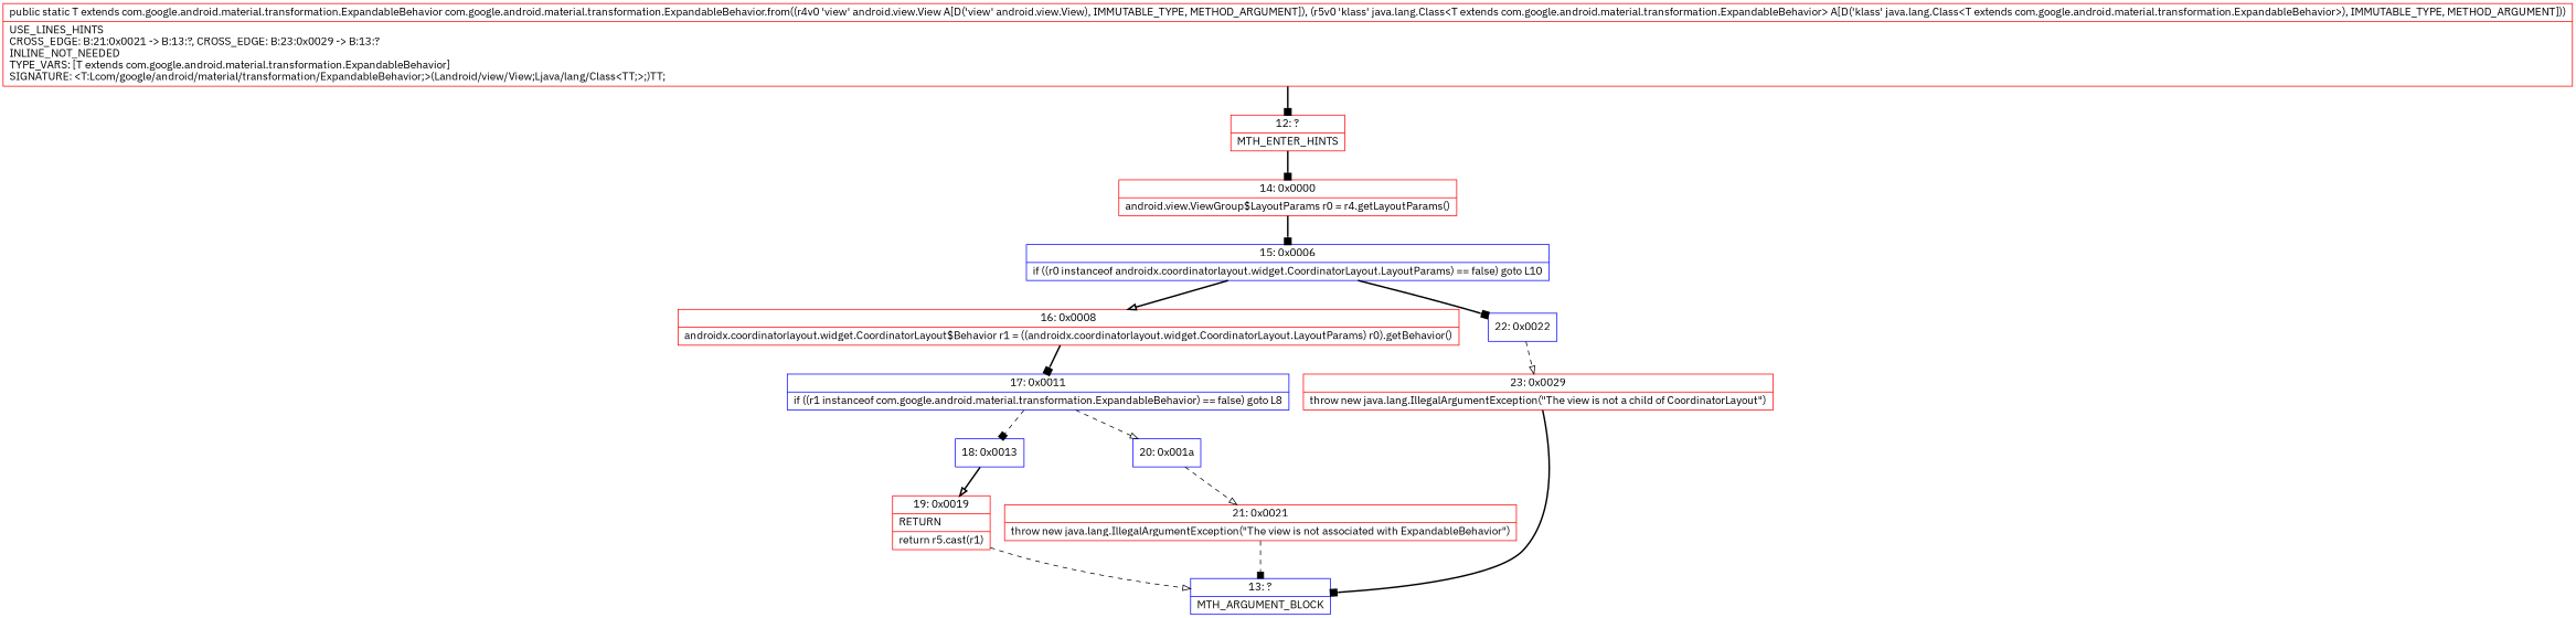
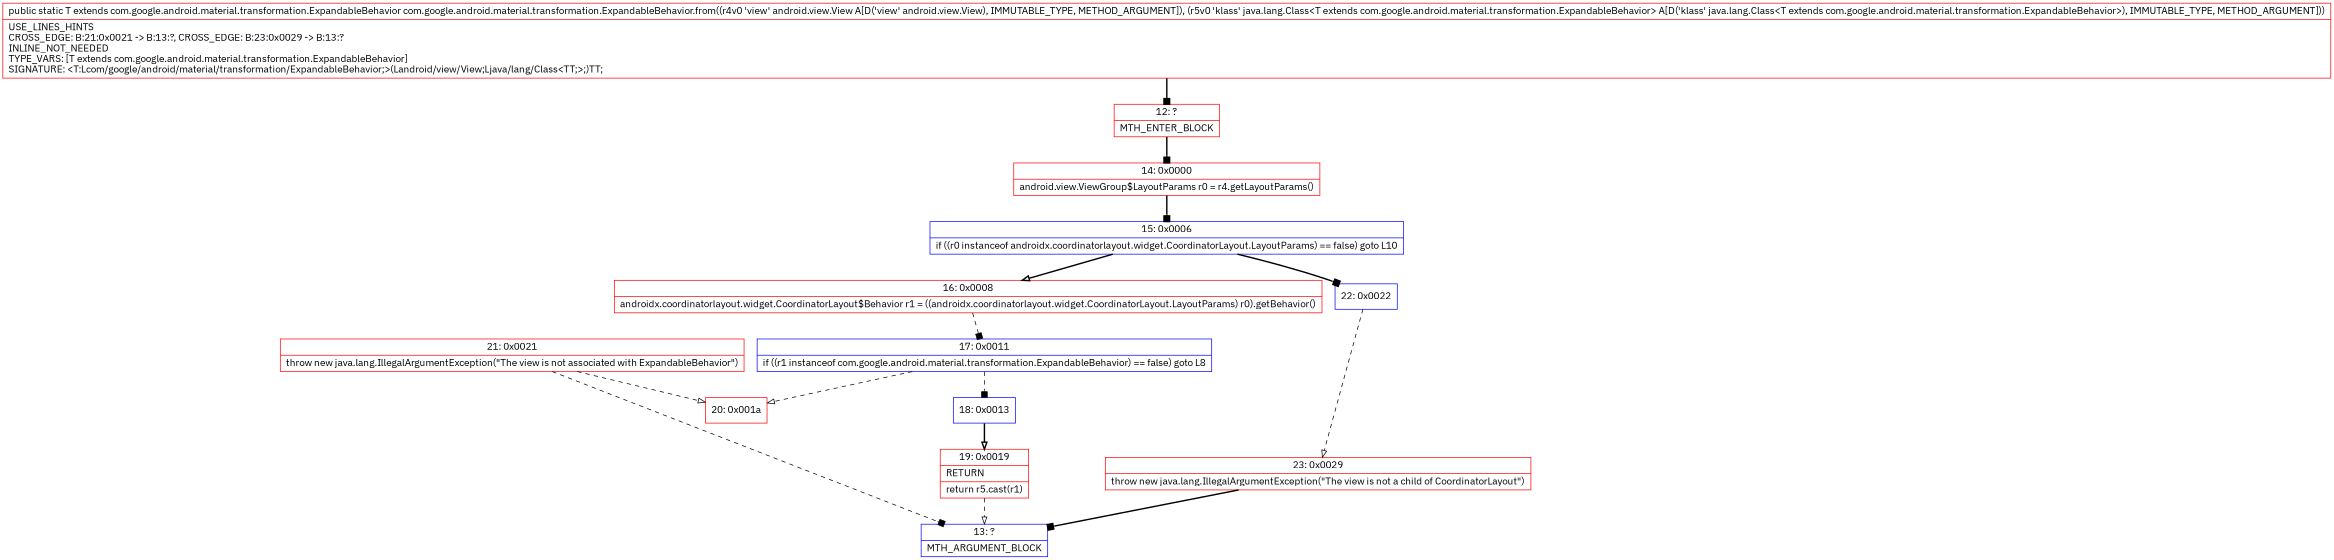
  digraph {
    fontname="IBM Plex Sans"
    node [color=red fontname="IBM Plex Sans" shape=record]
    edge [arrowhead=box fontname="IBM Plex Sans" style=bold]
-   n1 [label="{12\:\ ?|MTH_ENTER_HINTS\l}"]
+   n1 [label="{12\:\ ?|MTH_ENTER_BLOCK\l}"]
    n2 [label="{14\:\ 0x0000|android.view.ViewGroup$LayoutParams r0 = r4.getLayoutParams()\l}"]
    n3 [color=blue label="{15\:\ 0x0006|if ((r0 instanceof androidx.coordinatorlayout.widget.CoordinatorLayout.LayoutParams) == false) goto L10\l}"]
    n4 [label="{16\:\ 0x0008|androidx.coordinatorlayout.widget.CoordinatorLayout$Behavior r1 = ((androidx.coordinatorlayout.widget.CoordinatorLayout.LayoutParams) r0).getBehavior()\l}"]
    n5 [color=blue label="{22\:\ 0x0022}"]
    n6 [color=blue label="{17\:\ 0x0011|if ((r1 instanceof com.google.android.material.transformation.ExpandableBehavior) == false) goto L8\l}"]
    n7 [label="{23\:\ 0x0029|throw new java.lang.IllegalArgumentException(\"The view is not a child of CoordinatorLayout\")\l}"]
    n8 [color=blue label="{18\:\ 0x0013}"]
-   n9 [color=blue label="{20\:\ 0x001a}"]
+   n9 [label="{20\:\ 0x001a}"]
    n10 [label="{19\:\ 0x0019|RETURN\l|return r5.cast(r1)\l}"]
    n11 [label="{21\:\ 0x0021|throw new java.lang.IllegalArgumentException(\"The view is not associated with ExpandableBehavior\")\l}"]
    n12 [color=blue label="{13\:\ ?|MTH_ARGUMENT_BLOCK\l}"]
    n13 [label="{public static T extends com.google.android.material.transformation.ExpandableBehavior com.google.android.material.transformation.ExpandableBehavior.from((r4v0 'view' android.view.View A[D('view' android.view.View), IMMUTABLE_TYPE, METHOD_ARGUMENT]), (r5v0 'klass' java.lang.Class\<T extends com.google.android.material.transformation.ExpandableBehavior\> A[D('klass' java.lang.Class\<T extends com.google.android.material.transformation.ExpandableBehavior\>), IMMUTABLE_TYPE, METHOD_ARGUMENT]))  | USE_LINES_HINTS\lCROSS_EDGE: B:21:0x0021 \-\> B:13:?, CROSS_EDGE: B:23:0x0029 \-\> B:13:?\lINLINE_NOT_NEEDED\lTYPE_VARS: [T extends com.google.android.material.transformation.ExpandableBehavior]\lSIGNATURE: \<T:Lcom\/google\/android\/material\/transformation\/ExpandableBehavior;\>(Landroid\/view\/View;Ljava\/lang\/Class\<TT;\>;)TT;\l}"]
    n1 -> n2
    n2 -> n3
    n3 -> n4 [arrowhead=onormal]
    n3 -> n5
-   n4 -> n6
+   n4 -> n6 [style=dashed]
    n5 -> n7 [arrowhead=onormal style=dashed]
    n6 -> n8 [style=dashed]
    n6 -> n9 [arrowhead=onormal style=dashed]
    n7 -> n12
    n8 -> n10 [arrowhead=onormal]
-   n9 -> n11 [arrowhead=onormal style=dashed]
+   n11 -> n9 [arrowhead=onormal style=dashed]
    n10 -> n12 [arrowhead=onormal style=dashed]
    n11 -> n12 [style=dashed]
    n13 -> n1
  }
